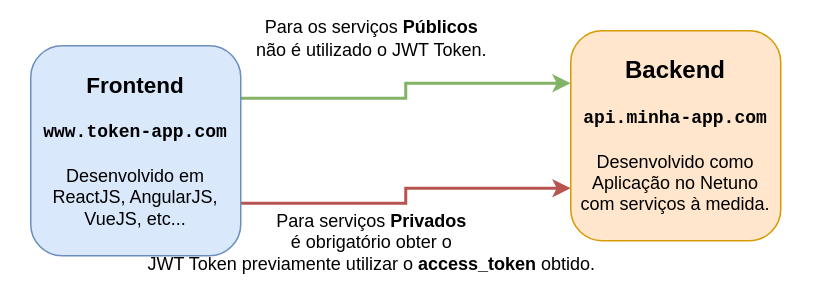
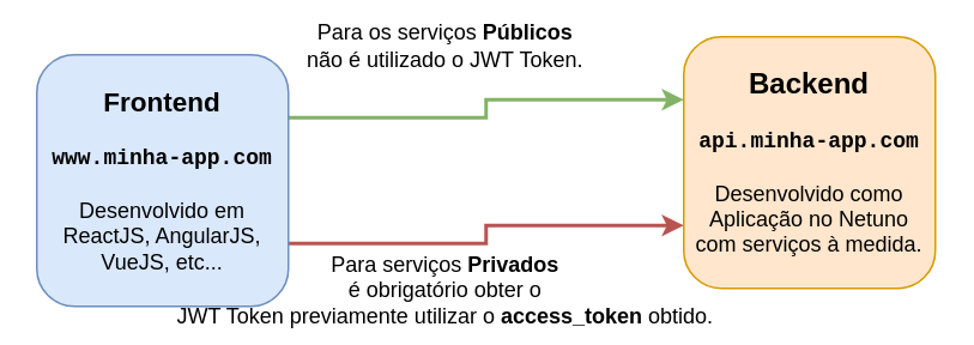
  <mxCell id="0" />
  <mxCell id="1" parent="0" />
  <mxCell id="2" style="edgeStyle=orthogonalEdgeStyle;rounded=0;orthogonalLoop=1;jettySize=auto;html=1;exitX=1;exitY=0.25;exitDx=0;exitDy=0;entryX=0;entryY=0.25;entryDx=0;entryDy=0;strokeWidth=2;fillColor=#d5e8d4;strokeColor=#82b366;" edge="1" parent="1" source="6" target="7"><mxGeometry relative="1" as="geometry" /></mxCell>
  <mxCell id="3" value="Para os serviços &lt;b&gt;Públicos&lt;/b&gt; &lt;br&gt;não é utilizado o JWT Token." style="text;html=1;align=center;verticalAlign=middle;resizable=0;points=[];labelBackgroundColor=#ffffff;" vertex="1" connectable="0" parent="2"><mxGeometry x="0.102" relative="1" as="geometry"><mxPoint x="-31" y="-31" as="offset" /></mxGeometry></mxCell>
  <mxCell id="4" style="edgeStyle=orthogonalEdgeStyle;rounded=0;orthogonalLoop=1;jettySize=auto;html=1;exitX=1;exitY=0.75;exitDx=0;exitDy=0;entryX=0;entryY=0.75;entryDx=0;entryDy=0;strokeWidth=2;fillColor=#f8cecc;strokeColor=#b85450;" edge="1" parent="1" source="6" target="7"><mxGeometry relative="1" as="geometry" /></mxCell>
  <mxCell id="5" value="Para serviços &lt;b&gt;Privados&lt;/b&gt; &lt;br&gt;é obrigatório obter o &lt;br&gt;JWT Token previamente utilizar o &lt;b&gt;access_token&lt;/b&gt; obtido." style="text;html=1;align=center;verticalAlign=middle;resizable=0;points=[];labelBackgroundColor=#ffffff;" vertex="1" connectable="0" parent="4"><mxGeometry x="0.195" y="-2" relative="1" as="geometry"><mxPoint x="-41" y="33" as="offset" /></mxGeometry></mxCell>
- <mxCell id="6" value="&lt;font style=&quot;font-size: 15px&quot;&gt;&lt;b&gt;Frontend&lt;/b&gt;&lt;/font&gt;&lt;br&gt;&lt;br&gt;&lt;font face=&quot;Courier New&quot;&gt;&lt;b&gt;www.token-app.com&lt;br&gt;&lt;/b&gt;&lt;/font&gt;&lt;br&gt;Desenvolvido em ReactJS, AngularJS, VueJS, etc..." style="whiteSpace=wrap;html=1;aspect=fixed;fillColor=#dae8fc;strokeColor=#6c8ebf;rounded=1;glass=0;shadow=0;comic=0;" vertex="1" parent="1"><mxGeometry x="20" y="30" width="140" height="140" as="geometry" /></mxCell>
+ <mxCell id="6" value="&lt;font style=&quot;font-size: 15px&quot;&gt;&lt;b&gt;Frontend&lt;/b&gt;&lt;/font&gt;&lt;br&gt;&lt;br&gt;&lt;font face=&quot;Courier New&quot;&gt;&lt;b&gt;www.minha-app.com&lt;br&gt;&lt;/b&gt;&lt;/font&gt;&lt;br&gt;Desenvolvido em ReactJS, AngularJS, VueJS, etc..." style="whiteSpace=wrap;html=1;aspect=fixed;fillColor=#dae8fc;strokeColor=#6c8ebf;rounded=1;glass=0;shadow=0;comic=0;" vertex="1" parent="1"><mxGeometry x="20" y="30" width="140" height="140" as="geometry" /></mxCell>
  <mxCell id="7" value="&lt;font style=&quot;font-size: 16px&quot;&gt;&lt;b&gt;Backend&lt;/b&gt;&lt;/font&gt;&lt;br&gt;&lt;br&gt;&lt;font face=&quot;Courier New&quot;&gt;&lt;b&gt;api.minha-app.com&lt;br&gt;&lt;/b&gt;&lt;/font&gt;&lt;br&gt;Desenvolvido como&lt;br&gt;Aplicação no Netuno&lt;br&gt;com serviços à medida." style="whiteSpace=wrap;html=1;aspect=fixed;fillColor=#ffe6cc;strokeColor=#d79b00;rounded=1;" vertex="1" parent="1"><mxGeometry x="380" y="20" width="140" height="140" as="geometry" /></mxCell>
  <mxCell id="8" value="" style="shape=image;html=1;verticalAlign=top;verticalLabelPosition=bottom;labelBackgroundColor=#ffffff;imageAspect=0;aspect=fixed;image=https://cdn4.iconfinder.com/data/icons/basic-ui-2-line/32/padlock-unlock-unlocked-open-available-128.png" vertex="1" parent="1"><mxGeometry x="338" y="30" width="28" height="28" as="geometry" /></mxCell>
  <mxCell id="9" value="" style="shape=image;html=1;verticalAlign=top;verticalLabelPosition=bottom;labelBackgroundColor=#ffffff;imageAspect=0;aspect=fixed;image=https://cdn4.iconfinder.com/data/icons/basic-ui-2-line/32/padlock-lock-locked-private-hide-128.png" vertex="1" parent="1"><mxGeometry x="338" y="140" width="30" height="30" as="geometry" /></mxCell>
